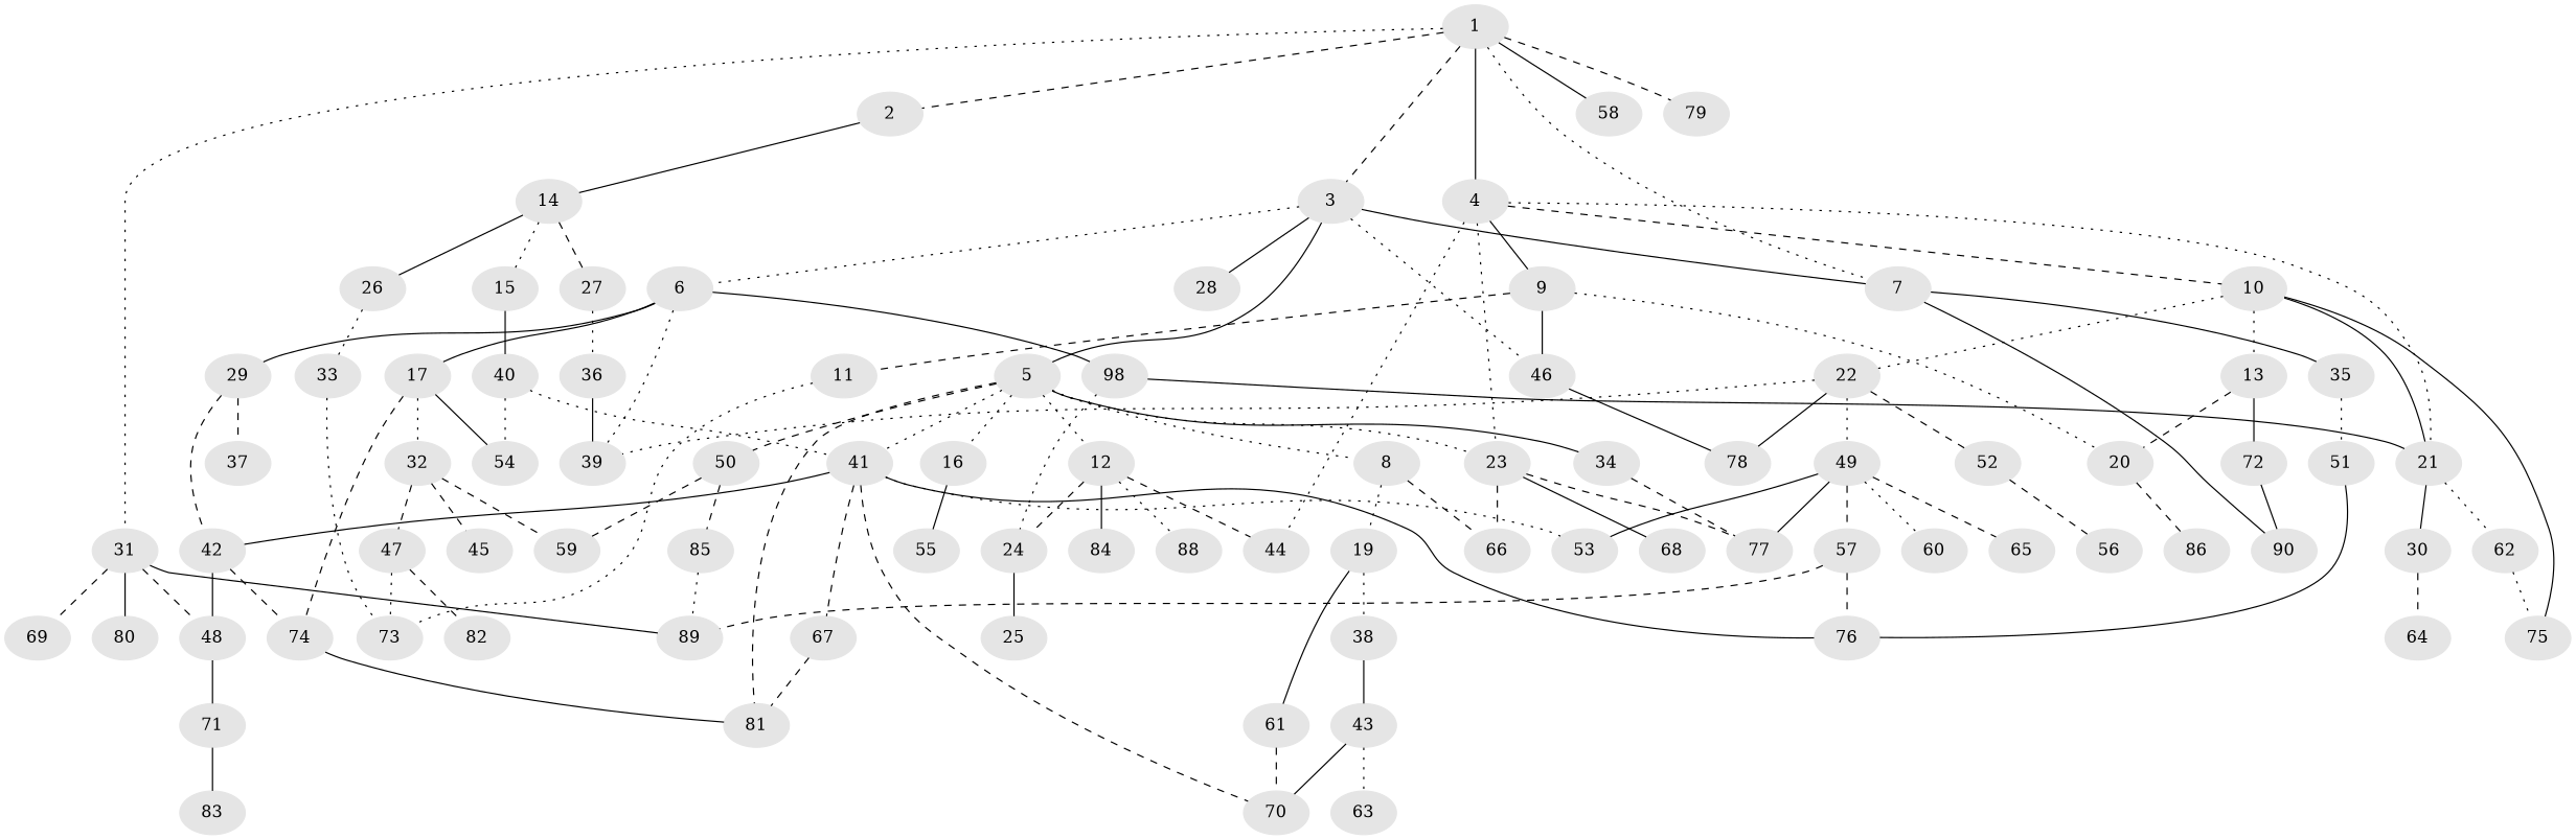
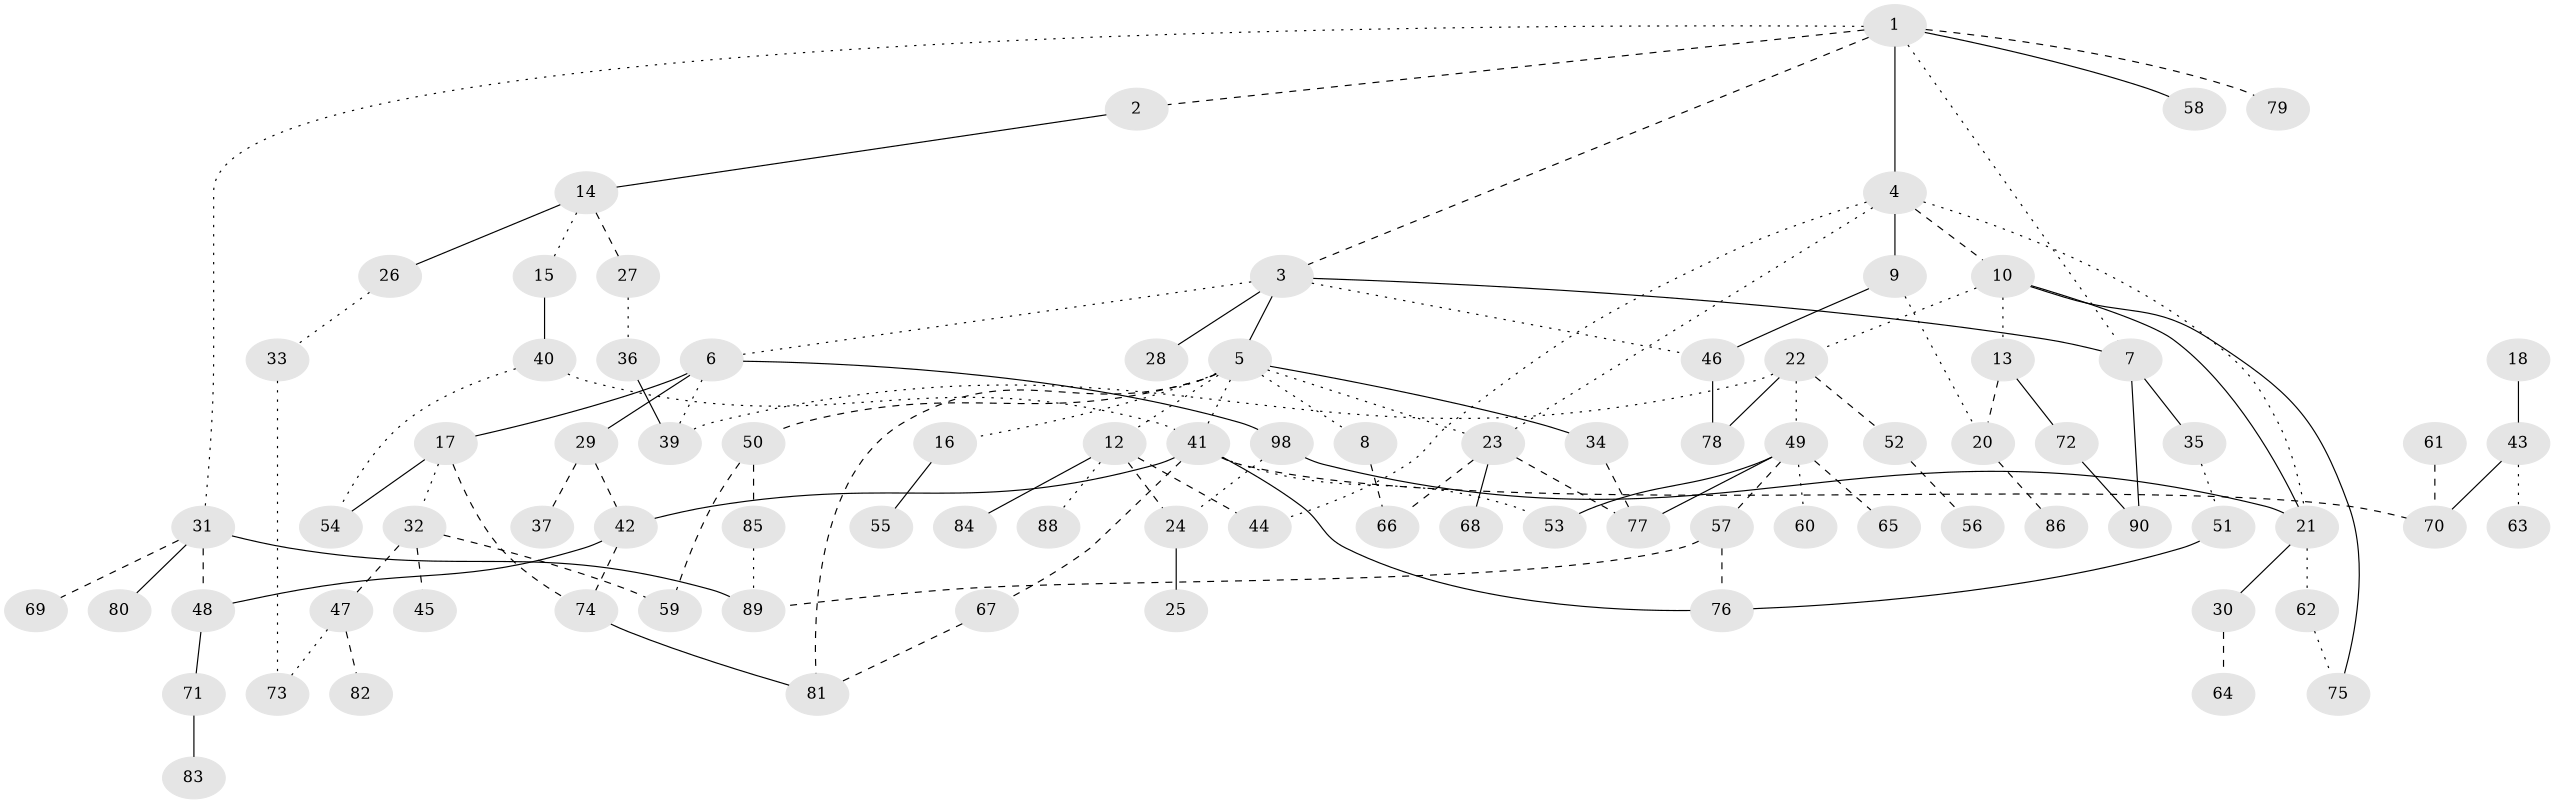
  graph {
    node [color=gray90 style=filled]
    edge [style=solid]
    1
    2
    3
    4
    7
    31
    58
    79
    14
    5
    6
    28
    46
    9
    10
    21
    23
    44
    35
    90
    48
    69
    80
    89
    15
    26
    27
    8
    12
    16
    34
    41
    50
    81
    17
    n36 [label=98]
    29
    39
    78
-   11
    20
    13
    22
    75
    30
    62
    66
    68
    77
-   19
    24
    84
    88
    55
    42
    53
    67
    70
    76
    59
    85
    32
    54
    74
    37
    51
-   38
+   38 [label=18]
    61
    73
    86
    72
    49
    52
    25
    40
    33
    36
    45
    47
    43
    64
    57
    60
    65
    56
    71
    82
    63
    83
    1 -- 2 [style=dashed]
    1 -- 3 [style=dashed]
    1 -- 4
    1 -- 7 [style=dotted]
    1 -- 31 [style=dotted]
    1 -- 58
    1 -- 79 [style=dashed]
    2 -- 14
    3 -- 7
    3 -- 5
    3 -- 6 [style=dotted]
    3 -- 28
    3 -- 46 [style=dotted]
    4 -- 9
    4 -- 10 [style=dashed]
    4 -- 21 [style=dotted]
    4 -- 23 [style=dotted]
    4 -- 44 [style=dotted]
    7 -- 35
    7 -- 90
    31 -- 48 [style=dashed]
    31 -- 69 [style=dashed]
    31 -- 80
    31 -- 89
    14 -- 15 [style=dotted]
    14 -- 26
    14 -- 27 [style=dashed]
    5 -- 23 [style=dotted]
    5 -- 8 [style=dotted]
    5 -- 12 [style=dotted]
    5 -- 16 [style=dotted]
    5 -- 34
    5 -- 41 [style=dotted]
    5 -- 50 [style=dashed]
    5 -- 81 [style=dashed]
    6 -- 17
    6 -- n36
    6 -- 29
    6 -- 39 [style=dotted]
    46 -- 78
    9 -- 46
-   9 -- 11 [style=dashed]
    9 -- 20 [style=dotted]
    10 -- 21
    10 -- 13 [style=dotted]
    10 -- 22 [style=dotted]
    10 -- 75
    21 -- 30
    21 -- 62 [style=dotted]
    23 -- 66 [style=dashed]
    23 -- 68
    23 -- 77 [style=dashed]
    35 -- 51 [style=dotted]
    48 -- 71
    15 -- 40
    26 -- 33 [style=dotted]
    27 -- 36 [style=dotted]
    8 -- 66 [style=dashed]
-   8 -- 19 [style=dotted]
    12 -- 44 [style=dashed]
    12 -- 24 [style=dashed]
    12 -- 84
    12 -- 88 [style=dotted]
    16 -- 55
    34 -- 77 [style=dashed]
    41 -- 42
    41 -- 53 [style=dotted]
    41 -- 67 [style=dashed]
    41 -- 70 [style=dashed]
    41 -- 76
    50 -- 59 [style=dashed]
    50 -- 85 [style=dashed]
    17 -- 32 [style=dotted]
    17 -- 54
    17 -- 74 [style=dashed]
    n36 -- 21
    n36 -- 24 [style=dotted]
    29 -- 42 [style=dashed]
    29 -- 37 [style=dashed]
-   11 -- 73 [style=dotted]
    20 -- 86 [style=dashed]
    13 -- 20 [style=dashed]
    13 -- 72
    22 -- 39 [style=dotted]
    22 -- 78
    22 -- 49 [style=dotted]
    22 -- 52 [style=dashed]
    30 -- 64 [style=dashed]
    62 -- 75 [style=dotted]
-   19 -- 38 [style=dotted]
-   19 -- 61
    24 -- 25
    42 -- 48
    42 -- 74 [style=dashed]
    67 -- 81 [style=dashed]
    85 -- 89 [style=dotted]
    32 -- 59 [style=dashed]
    32 -- 45 [style=dashed]
    32 -- 47 [style=dashed]
    74 -- 81
    51 -- 76
    38 -- 43
    61 -- 70 [style=dashed]
    72 -- 90
    49 -- 77
    49 -- 53
    49 -- 57 [style=dashed]
    49 -- 60 [style=dotted]
    49 -- 65 [style=dashed]
    52 -- 56 [style=dashed]
    40 -- 41 [style=dotted]
    40 -- 54 [style=dotted]
    33 -- 73 [style=dotted]
    36 -- 39
    47 -- 73 [style=dotted]
    47 -- 82 [style=dashed]
    43 -- 70
    43 -- 63 [style=dotted]
    57 -- 89 [style=dashed]
    57 -- 76 [style=dashed]
    71 -- 83
  }
